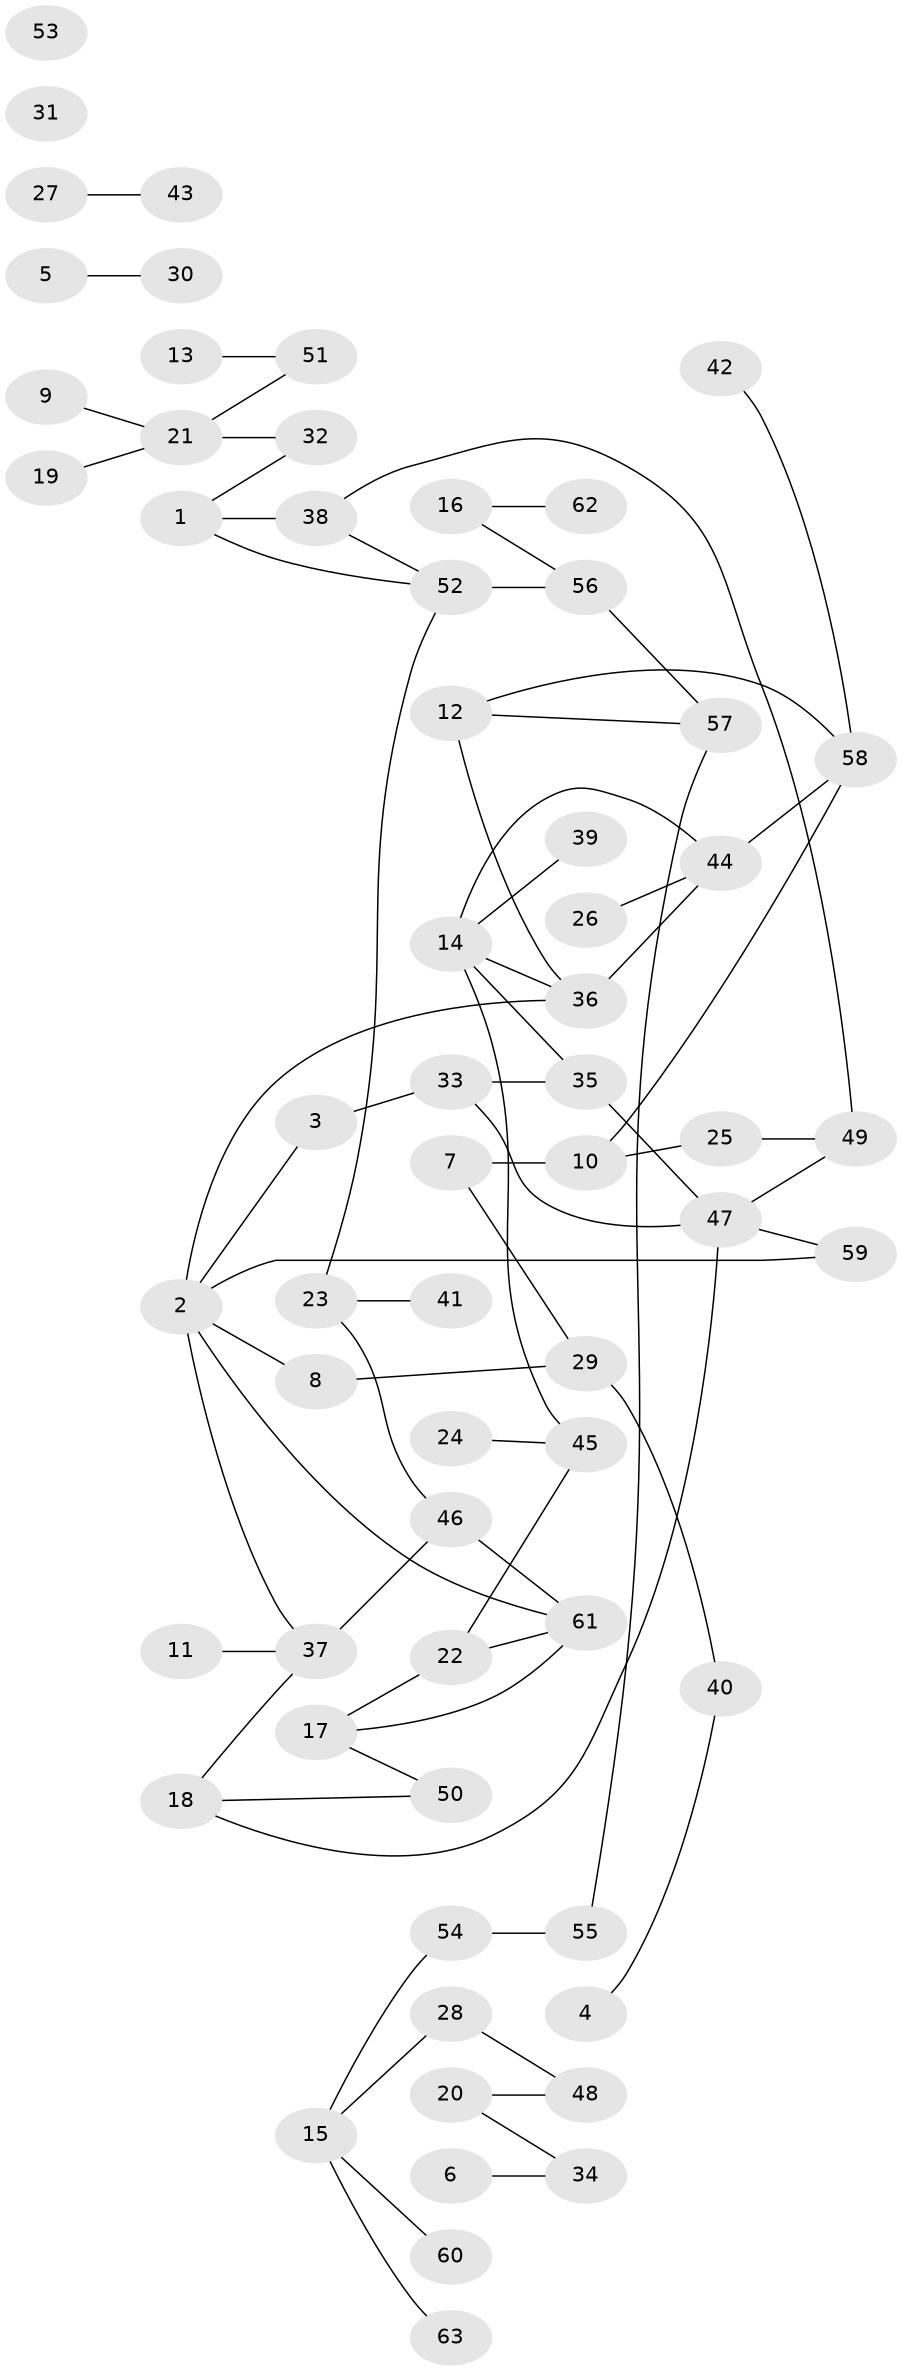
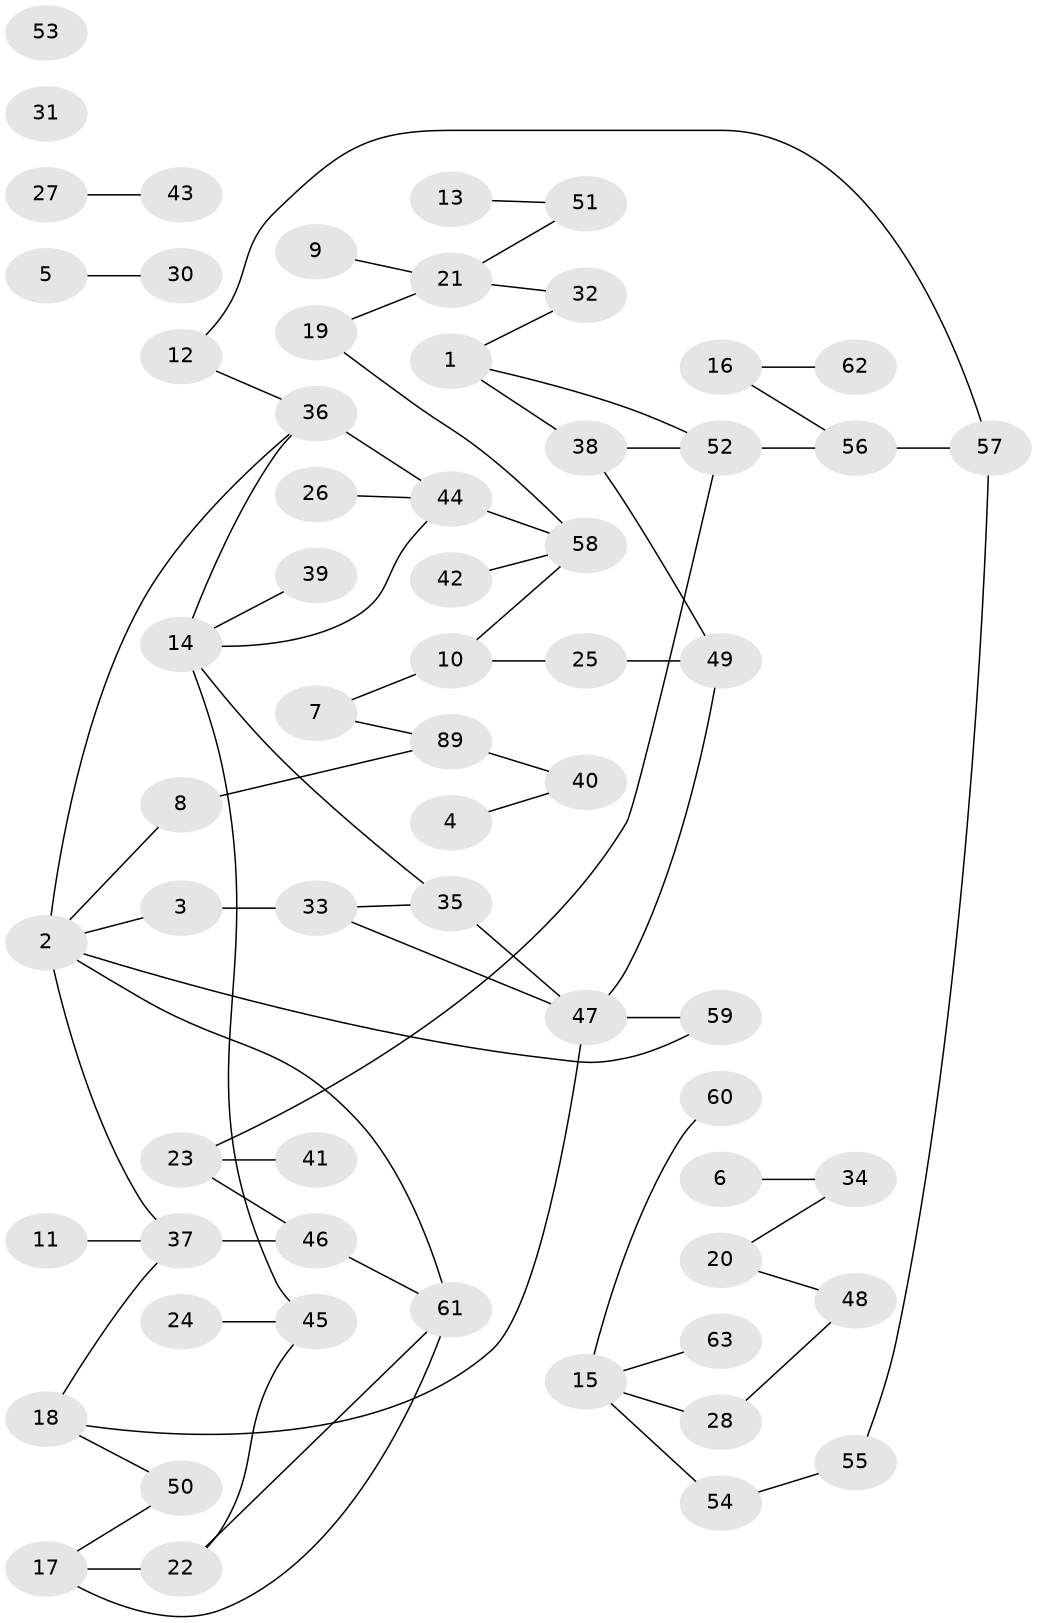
  graph {
    fontname="DejaVu Sans"
    rankdir=LR
    node [color=gray90 fontname="DejaVu Sans" style=filled]
    edge [fontname="DejaVu Sans"]
    1
    32
    38
    52
    49
    56
    2
    3
    8
    36
    37
    59
    61
    33
-   29
+   29 [label=89]
    44
    46
    35
    47
    4
    40
    5
    30
    6
    34
    7
    10
    25
    58
    9
    21
    51
    11
    12
    57
    13
    14
    39
    45
    15
    28
    54
    60
    63
    48
    55
    16
    62
    17
    22
    50
    18
    19
    20
    23
    41
    24
    26
    27
    43
    31
    42
    53
    1 -- 32
    1 -- 38
    1 -- 52
    38 -- 52
    38 -- 49
    52 -- 56
    56 -- 57
    2 -- 3
    2 -- 8
    2 -- 36
    2 -- 37
    2 -- 59
    2 -- 61
    3 -- 33
    8 -- 29
    36 -- 44
    37 -- 46
    33 -- 35
    33 -- 47
    29 -- 40
    44 -- 58
    46 -- 61
    35 -- 47
    47 -- 49
    47 -- 59
    4 -- 40
    5 -- 30
    6 -- 34
    7 -- 29
    7 -- 10
    10 -- 25
    10 -- 58
    25 -- 49
    9 -- 21
    21 -- 32
    21 -- 51
    11 -- 37
    12 -- 36
    12 -- 57
    13 -- 51
    14 -- 36
    14 -- 44
    14 -- 35
    14 -- 39
    14 -- 45
    15 -- 28
    15 -- 54
    15 -- 60
    15 -- 63
    28 -- 48
    54 -- 55
    55 -- 57
    16 -- 56
    16 -- 62
    17 -- 61
    17 -- 22
    17 -- 50
    22 -- 61
    22 -- 45
    18 -- 37
    18 -- 47
    18 -- 50
-   12 -- 58
+   19 -- 58
    19 -- 21
    20 -- 34
    20 -- 48
    23 -- 52
    23 -- 46
    23 -- 41
    24 -- 45
    26 -- 44
    27 -- 43
    42 -- 58
  }
